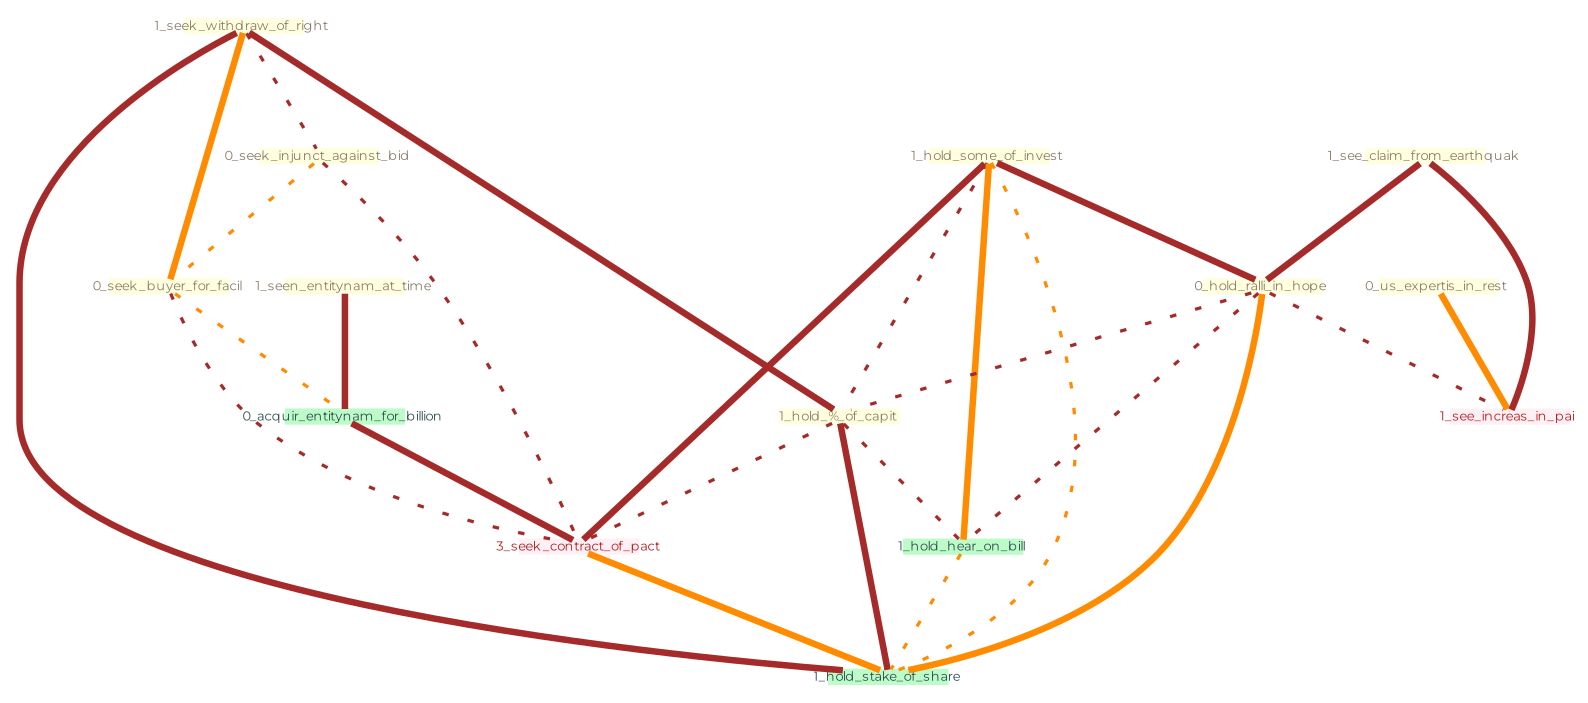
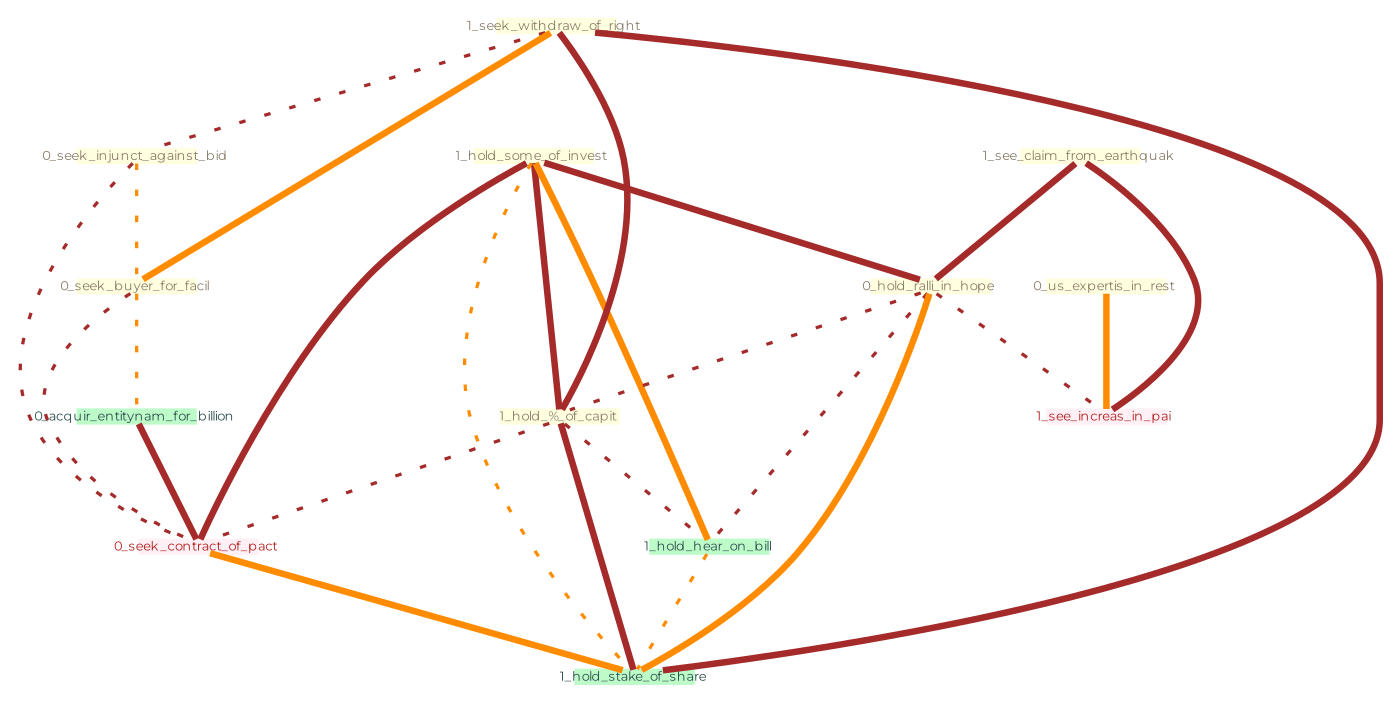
  graph {
    fontname=Montserrat
    node [color="#ffffe0" fixedsize=true fontcolor="#8b7d6b" fontname=Montserrat fontsize=4 shape=polygon style=filled]
    edge [color=brown fontname=Montserrat style=bold w=1]
    "1_hold_some_of_invest " [height=.06 width=.5]
-   "1_seen_entitynam_at_time " [height=.06 width=.5]
    "1_seek_withdraw_of_right " [height=.06 width=.5]
    "0_us_expertis_in_rest " [height=.06 width=.5]
    "0_hold_ralli_in_hope " [height=.06 width=.5]
    "1_see_claim_from_earthquak " [height=.06 width=.5]
    "0_seek_injunct_against_bid " [height=.06 width=.5]
    "1_hold_%_of_capit " [height=.06 width=.5]
    "0_seek_buyer_for_facil " [height=.06 width=.5]
-   "0_seek_contract_of_pact " [color="#fff0f5" fontcolor="#b22222" height=.06 width=.5 label="3_seek_contract_of_pact"]
+   "0_seek_contract_of_pact " [color="#fff0f5" fontcolor="#b22222" height=.06 width=.5]
    "1_see_increas_in_pai " [color="#fff0f5" fontcolor="#b22222" height=.06 width=.5]
    "1_hold_hear_on_bill " [color="#BDFCC9" fontcolor="#2f4f4f" height=.06 width=.5]
    "1_hold_stake_of_share " [color="#BDFCC9" fontcolor="#2f4f4f" height=.06 width=.5]
    "0_acquir_entitynam_for_billion " [color="#BDFCC9" fontcolor="#2f4f4f" height=.06 width=.5]
    subgraph sub_1 {
      "1_hold_some_of_invest "
-     "1_seen_entitynam_at_time "
      "1_seek_withdraw_of_right "
      "0_us_expertis_in_rest "
      "0_hold_ralli_in_hope "
      "1_see_claim_from_earthquak "
      "0_seek_injunct_against_bid "
      "1_hold_%_of_capit "
      "0_seek_buyer_for_facil "
    }
    subgraph sub_2 {
      "0_seek_contract_of_pact "
      "1_see_increas_in_pai "
    }
    "1_hold_some_of_invest " -- "0_hold_ralli_in_hope "
-   "1_hold_some_of_invest " -- "1_hold_%_of_capit " [style=dotted w=2]
+   "1_hold_some_of_invest " -- "1_hold_%_of_capit " [w=2]
    "1_hold_some_of_invest " -- "0_seek_contract_of_pact "
    "1_hold_some_of_invest " -- "1_hold_hear_on_bill " [color=darkorange]
    "1_hold_some_of_invest " -- "1_hold_stake_of_share " [color=darkorange style=dotted w=2]
-   "1_seen_entitynam_at_time " -- "0_acquir_entitynam_for_billion "
    "1_seek_withdraw_of_right " -- "0_seek_injunct_against_bid " [style=dotted]
    "1_seek_withdraw_of_right " -- "1_hold_%_of_capit "
    "1_seek_withdraw_of_right " -- "0_seek_buyer_for_facil " [color=darkorange]
    "1_seek_withdraw_of_right " -- "1_hold_stake_of_share "
    "0_us_expertis_in_rest " -- "1_see_increas_in_pai " [color=darkorange]
    "0_hold_ralli_in_hope " -- "1_hold_%_of_capit " [style=dotted]
    "0_hold_ralli_in_hope " -- "1_see_increas_in_pai " [style=dotted]
    "0_hold_ralli_in_hope " -- "1_hold_hear_on_bill " [style=dotted]
    "0_hold_ralli_in_hope " -- "1_hold_stake_of_share " [color=darkorange]
    "1_see_claim_from_earthquak " -- "0_hold_ralli_in_hope "
    "1_see_claim_from_earthquak " -- "1_see_increas_in_pai "
    "0_seek_injunct_against_bid " -- "0_seek_buyer_for_facil " [color=darkorange style=dotted]
    "0_seek_injunct_against_bid " -- "0_seek_contract_of_pact " [style=dotted]
    "1_hold_%_of_capit " -- "0_seek_contract_of_pact " [style=dotted]
    "1_hold_%_of_capit " -- "1_hold_hear_on_bill " [style=dotted]
    "1_hold_%_of_capit " -- "1_hold_stake_of_share " [w=2]
    "0_seek_buyer_for_facil " -- "0_seek_contract_of_pact " [style=dotted]
    "0_seek_buyer_for_facil " -- "0_acquir_entitynam_for_billion " [color=darkorange style=dotted]
    "0_seek_contract_of_pact " -- "1_hold_stake_of_share " [color=darkorange]
    "1_hold_hear_on_bill " -- "1_hold_stake_of_share " [color=darkorange style=dotted]
    "0_acquir_entitynam_for_billion " -- "0_seek_contract_of_pact " [w=2]
  }
